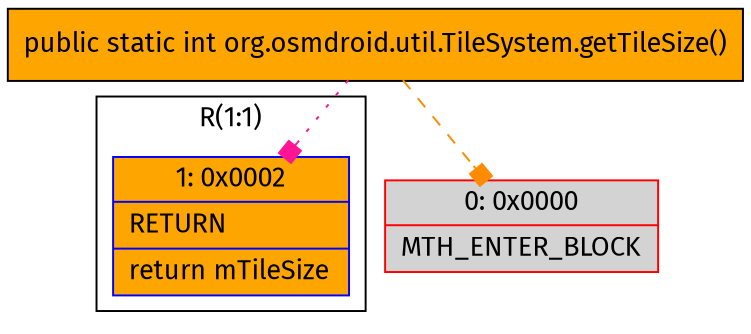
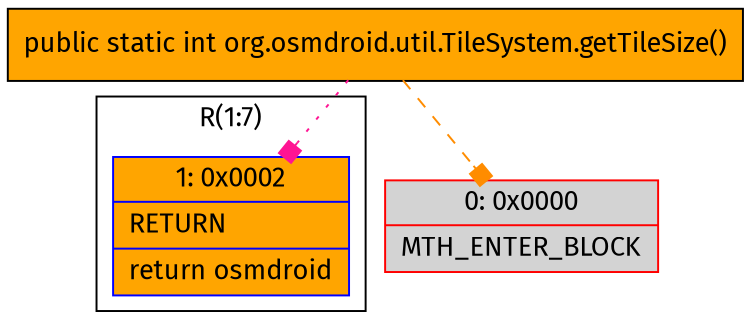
  digraph {
    fontname="Fira Sans"
    node [fillcolor=orange fontname="Fira Sans" shape=record style=filled]
    edge [arrowhead=box fontname="Fira Sans"]
-   n1 [color=blue label="{1\:\ 0x0002|RETURN\l|return mTileSize\l}"]
+   n1 [color=blue label="{1\:\ 0x0002|RETURN\l|return osmdroid\l}"]
    n2 [color=red fillcolor=lightgrey label="{0\:\ 0x0000|MTH_ENTER_BLOCK\l}"]
    n3 [label="{public static int org.osmdroid.util.TileSystem.getTileSize() }"]
    subgraph cluster_1 {
-     label="R(1:1)"
+     label="R(1:7)"
      n1
    }
    n3 -> n1 [color=deeppink style=dotted]
    n3 -> n2 [color=darkorange style=dashed]
  }
